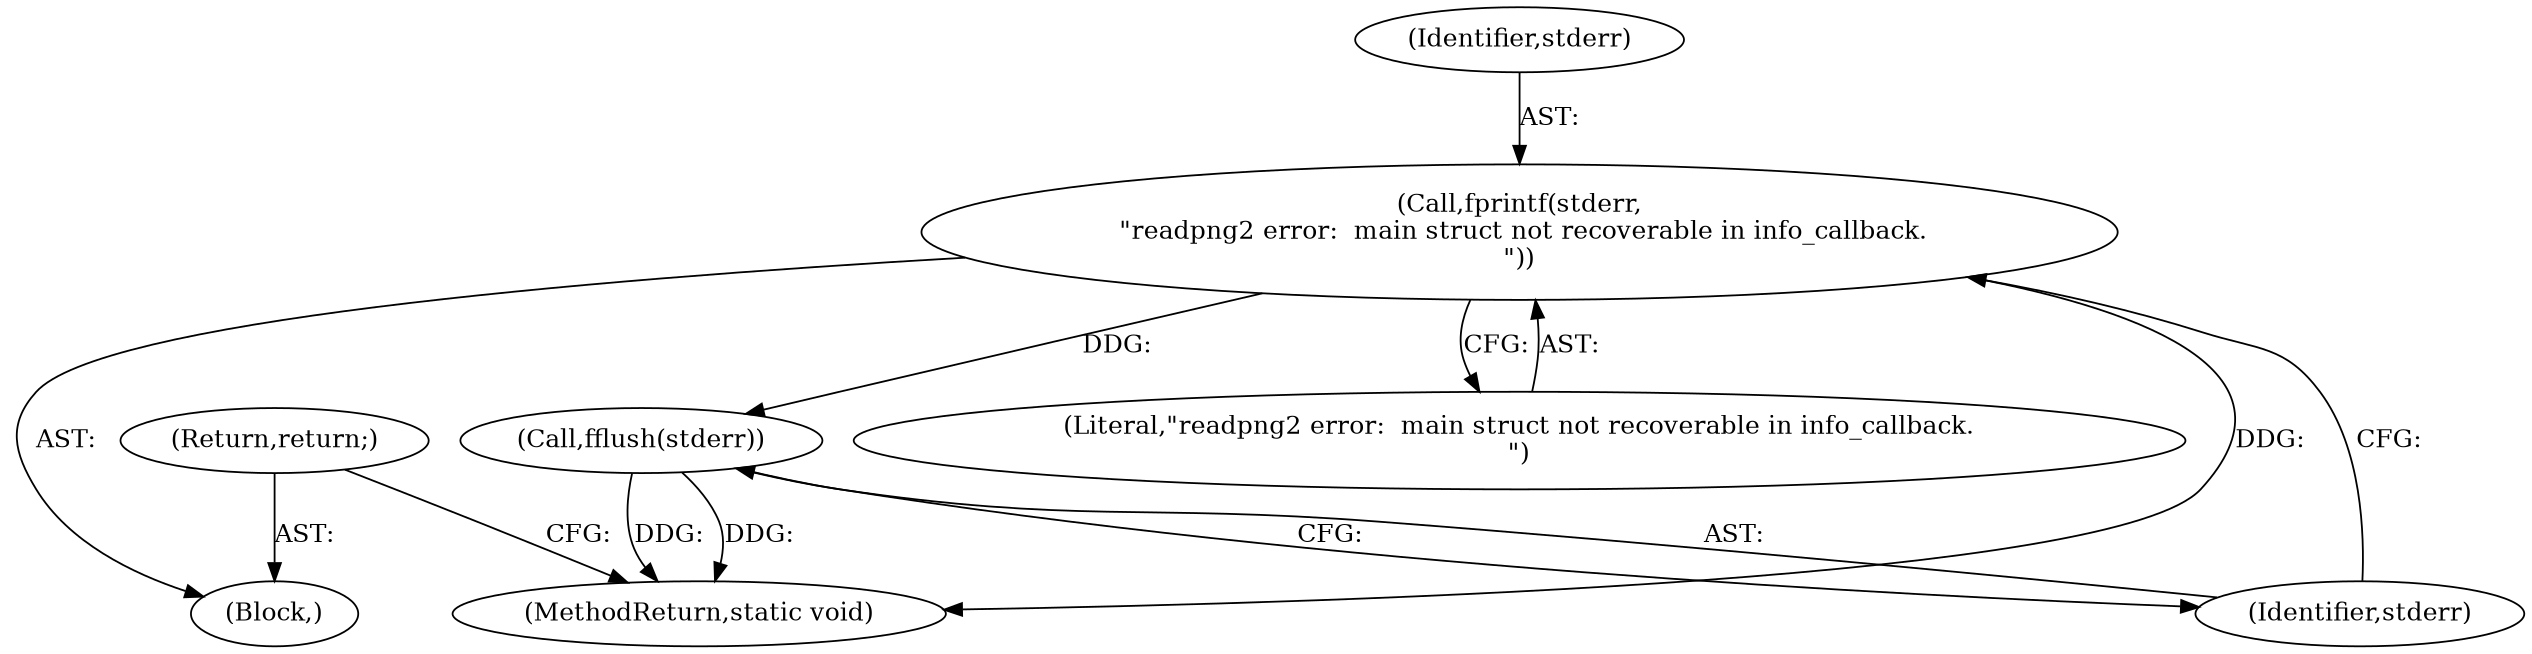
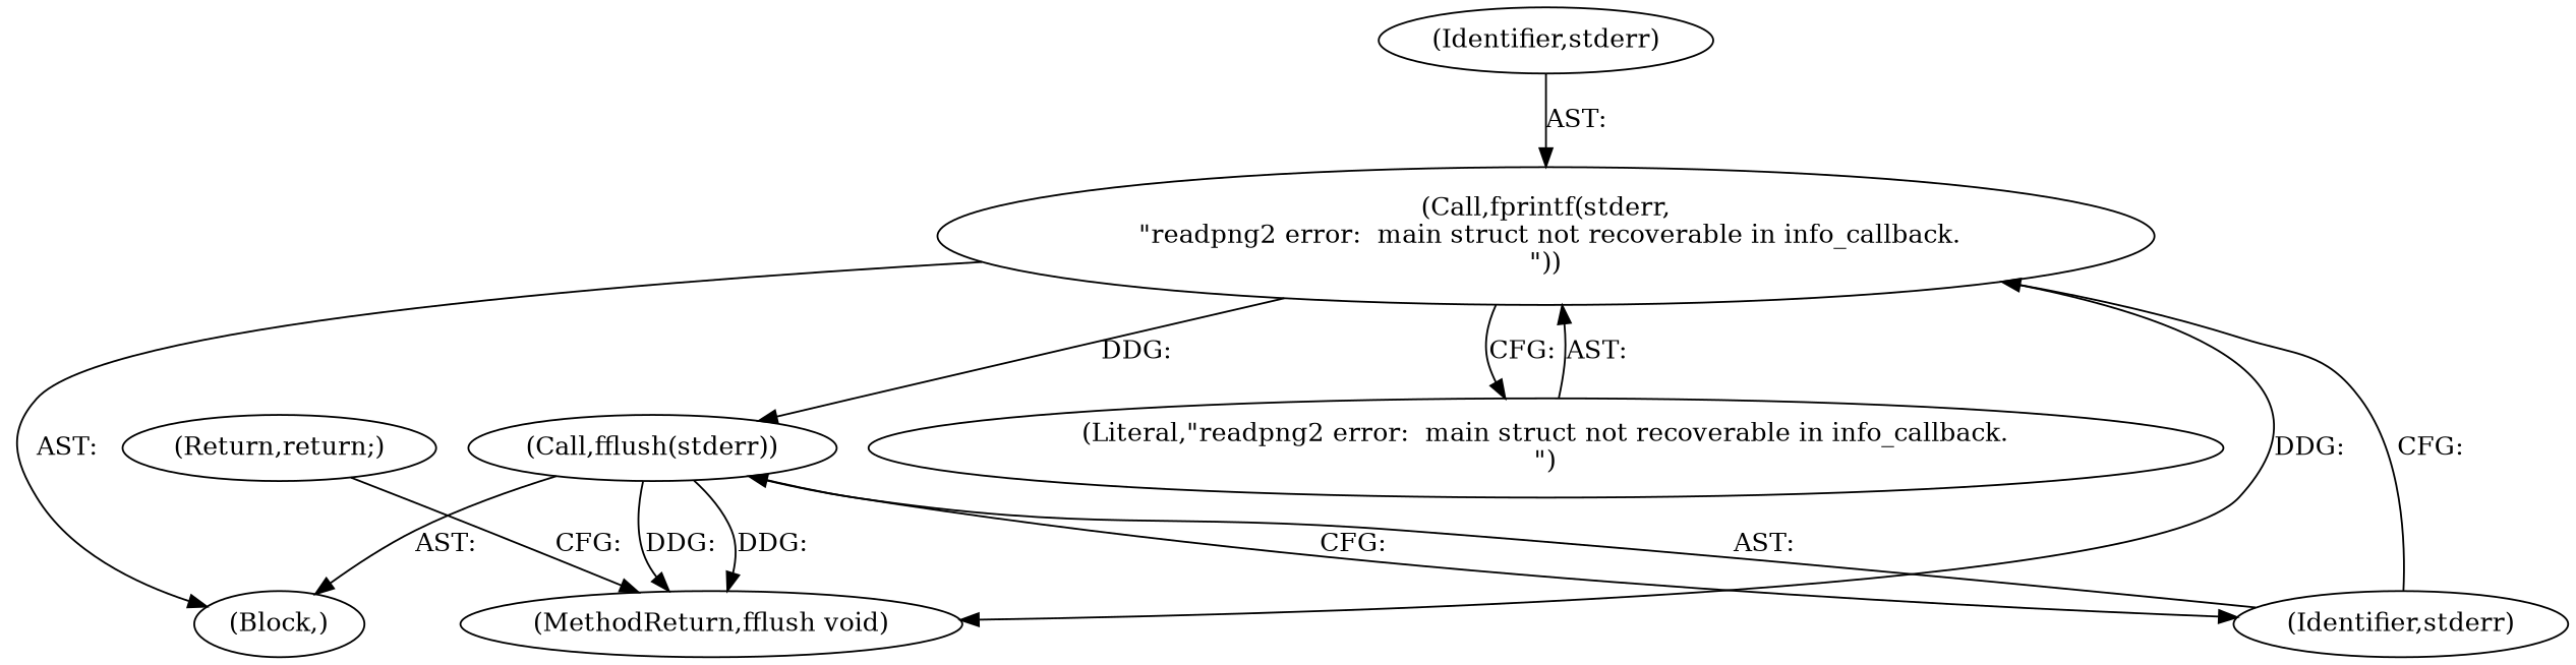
  digraph {
    n1 [label="(Call,fprintf(stderr,\n \"readpng2 error:  main struct not recoverable in info_callback.\n\"))"]
    n2 [label="(Call,fflush(stderr))"]
-   n3 [label="(MethodReturn,static void)"]
+   n3 [label="(MethodReturn,fflush void)"]
    n4 [label="(Literal,\"readpng2 error:  main struct not recoverable in info_callback.\n\")"]
    n5 [label="(Block,)"]
    n6 [label="(Identifier,stderr)"]
    n7 [label="(Identifier,stderr)"]
    n8 [label="(Return,return;)"]
    n1 -> n2 [label="DDG: "]
    n1 -> n3 [label="DDG: "]
    n1 -> n4 [label="CFG: "]
    n1 -> n5 [label="AST: "]
    n2 -> n3 [label="DDG: "]
    n2 -> n3 [label="DDG: "]
-   n8 -> n5 [label="AST: "]
+   n2 -> n5 [label="AST: "]
    n2 -> n6 [label="CFG: "]
    n4 -> n1 [label="AST: "]
    n6 -> n1 [label="CFG: "]
    n6 -> n2 [label="AST: "]
    n7 -> n1 [label="AST: "]
    n8 -> n3 [label="CFG: "]
  }
